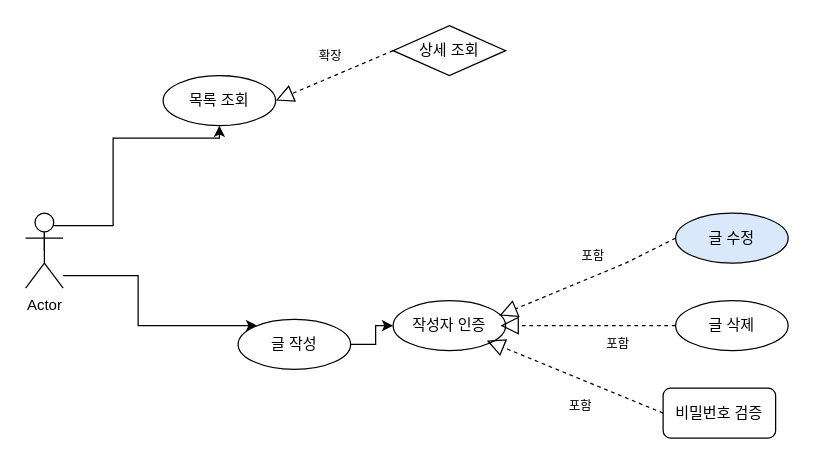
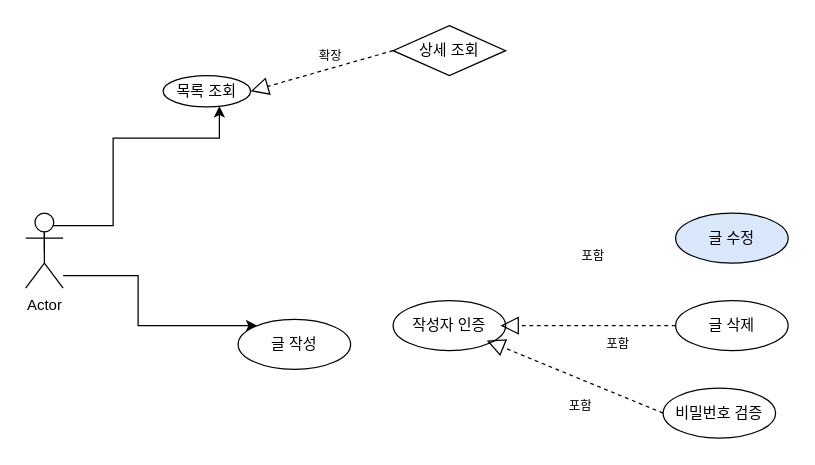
  <mxCell id="0" />
  <mxCell id="1" parent="0" />
  <mxCell id="2" style="edgeStyle=orthogonalEdgeStyle;rounded=0;orthogonalLoop=1;jettySize=auto;html=1;exitX=0.5;exitY=0.5;exitDx=0;exitDy=0;exitPerimeter=0;" edge="1" parent="1" source="4" target="5"><mxGeometry relative="1" as="geometry"><mxPoint x="70" y="160" as="targetPoint" /><Array as="points"><mxPoint x="35" y="180" /><mxPoint x="90" y="180" /><mxPoint x="90" y="110" /><mxPoint x="175" y="110" /></Array></mxGeometry></mxCell>
  <mxCell id="3" style="edgeStyle=orthogonalEdgeStyle;rounded=0;orthogonalLoop=1;jettySize=auto;html=1;" edge="1" parent="1" source="4" target="7"><mxGeometry relative="1" as="geometry"><Array as="points"><mxPoint x="110" y="220" /><mxPoint x="110" y="260" /></Array></mxGeometry></mxCell>
  <mxCell id="4" value="Actor" style="shape=umlActor;verticalLabelPosition=bottom;verticalAlign=top;html=1;outlineConnect=0;shadow=0;" vertex="1" parent="1"><mxGeometry x="20" y="170" width="30" height="60" as="geometry" /></mxCell>
- <mxCell id="5" value="목록 조회" style="ellipse;whiteSpace=wrap;html=1;shadow=0;" vertex="1" parent="1"><mxGeometry x="130" y="60" width="90" height="40" as="geometry" /></mxCell>
- <mxCell id="6" style="edgeStyle=orthogonalEdgeStyle;rounded=0;orthogonalLoop=1;jettySize=auto;html=1;exitX=1;exitY=0.5;exitDx=0;exitDy=0;fontSize=10;" edge="1" parent="1" source="7" target="11"><mxGeometry relative="1" as="geometry" /></mxCell>
+ <mxCell id="5" value="목록 조회" style="ellipse;whiteSpace=wrap;html=1;shadow=0;" vertex="1" parent="1"><mxGeometry x="130" y="60" width="70" height="25" as="geometry" /></mxCell>
  <mxCell id="7" value="글 작성" style="ellipse;whiteSpace=wrap;html=1;shadow=0;" vertex="1" parent="1"><mxGeometry x="190" y="255" width="90" height="40" as="geometry" /></mxCell>
  <mxCell id="8" value="상세 조회" style="rhombus;whiteSpace=wrap;html=1;shadow=0;" vertex="1" parent="1"><mxGeometry x="314" y="20" width="90" height="40" as="geometry" /></mxCell>
  <mxCell id="9" value="" style="edgeStyle=none;html=1;endSize=12;endArrow=block;endFill=0;dashed=1;rounded=0;exitX=0;exitY=0.5;exitDx=0;exitDy=0;entryX=1;entryY=0.5;entryDx=0;entryDy=0;" edge="1" parent="1" source="8" target="5"><mxGeometry width="160" relative="1" as="geometry"><mxPoint x="320" y="230" as="sourcePoint" /><mxPoint x="220" y="220" as="targetPoint" /></mxGeometry></mxCell>
  <mxCell id="10" value="&lt;h1&gt;&lt;span style=&quot;font-weight: normal;&quot;&gt;&lt;font style=&quot;font-size: 10px;&quot;&gt;확장&lt;/font&gt;&lt;/span&gt;&lt;/h1&gt;" style="text;html=1;strokeColor=none;fillColor=none;spacing=5;spacingTop=-20;whiteSpace=wrap;overflow=hidden;rounded=0;shadow=0;" vertex="1" parent="1"><mxGeometry x="250" y="20" width="30" height="40" as="geometry" /></mxCell>
  <mxCell id="11" value="작성자 인증" style="ellipse;whiteSpace=wrap;html=1;shadow=0;" vertex="1" parent="1"><mxGeometry x="314" y="240" width="90" height="40" as="geometry" /></mxCell>
  <mxCell id="12" value="글 수정" style="ellipse;whiteSpace=wrap;html=1;shadow=0;fillColor=#dae8fc;" vertex="1" parent="1"><mxGeometry x="540" y="170" width="90" height="40" as="geometry" /></mxCell>
  <mxCell id="13" value="글 삭제" style="ellipse;whiteSpace=wrap;html=1;shadow=0;" vertex="1" parent="1"><mxGeometry x="540" y="240" width="90" height="40" as="geometry" /></mxCell>
- <mxCell id="14" value="" style="edgeStyle=none;html=1;endSize=12;endArrow=block;endFill=0;dashed=1;rounded=0;exitX=0;exitY=0.5;exitDx=0;exitDy=0;entryX=0.944;entryY=0.3;entryDx=0;entryDy=0;entryPerimeter=0;" edge="1" parent="1" source="12" target="11"><mxGeometry width="160" relative="1" as="geometry"><mxPoint x="324" y="50" as="sourcePoint" /><mxPoint x="230" y="90" as="targetPoint" /><Array as="points"><mxPoint x="500" y="210" /></Array></mxGeometry></mxCell>
  <mxCell id="15" value="" style="edgeStyle=none;html=1;endSize=12;endArrow=block;endFill=0;dashed=1;rounded=0;exitX=0;exitY=0.5;exitDx=0;exitDy=0;" edge="1" parent="1" source="13"><mxGeometry width="160" relative="1" as="geometry"><mxPoint x="470" y="220" as="sourcePoint" /><mxPoint x="400" y="260" as="targetPoint" /></mxGeometry></mxCell>
  <mxCell id="16" value="&lt;h1&gt;&lt;span style=&quot;font-size: 10px; font-weight: 400;&quot;&gt;포함&lt;/span&gt;&lt;/h1&gt;" style="text;html=1;strokeColor=none;fillColor=none;spacing=5;spacingTop=-20;whiteSpace=wrap;overflow=hidden;rounded=0;shadow=0;" vertex="1" parent="1"><mxGeometry x="460" y="180" width="30" height="40" as="geometry" /></mxCell>
  <mxCell id="17" value="&lt;h1&gt;&lt;span style=&quot;font-size: 10px; font-weight: 400;&quot;&gt;포함&lt;/span&gt;&lt;/h1&gt;" style="text;html=1;strokeColor=none;fillColor=none;spacing=5;spacingTop=-20;whiteSpace=wrap;overflow=hidden;rounded=0;shadow=0;" vertex="1" parent="1"><mxGeometry x="480" y="250" width="30" height="40" as="geometry" /></mxCell>
- <mxCell id="18" value="비밀번호 검증" style="whiteSpace=wrap;html=1;shadow=0;rounded=1;" vertex="1" parent="1"><mxGeometry x="530" y="310" width="90" height="40" as="geometry" /></mxCell>
+ <mxCell id="18" value="비밀번호 검증" style="ellipse;whiteSpace=wrap;html=1;shadow=0;" vertex="1" parent="1"><mxGeometry x="530" y="310" width="90" height="40" as="geometry" /></mxCell>
  <mxCell id="19" value="" style="edgeStyle=none;html=1;endSize=12;endArrow=block;endFill=0;dashed=1;rounded=0;entryX=0.944;entryY=0.3;entryDx=0;entryDy=0;entryPerimeter=0;exitX=0;exitY=0.5;exitDx=0;exitDy=0;" edge="1" parent="1" source="18"><mxGeometry width="160" relative="1" as="geometry"><mxPoint x="490" y="320" as="sourcePoint" /><mxPoint x="388.96" y="272" as="targetPoint" /></mxGeometry></mxCell>
  <mxCell id="20" value="&lt;h1&gt;&lt;span style=&quot;font-size: 10px; font-weight: 400;&quot;&gt;포함&lt;/span&gt;&lt;/h1&gt;" style="text;html=1;strokeColor=none;fillColor=none;spacing=5;spacingTop=-20;whiteSpace=wrap;overflow=hidden;rounded=0;shadow=0;" vertex="1" parent="1"><mxGeometry x="450" y="300" width="30" height="40" as="geometry" /></mxCell>
